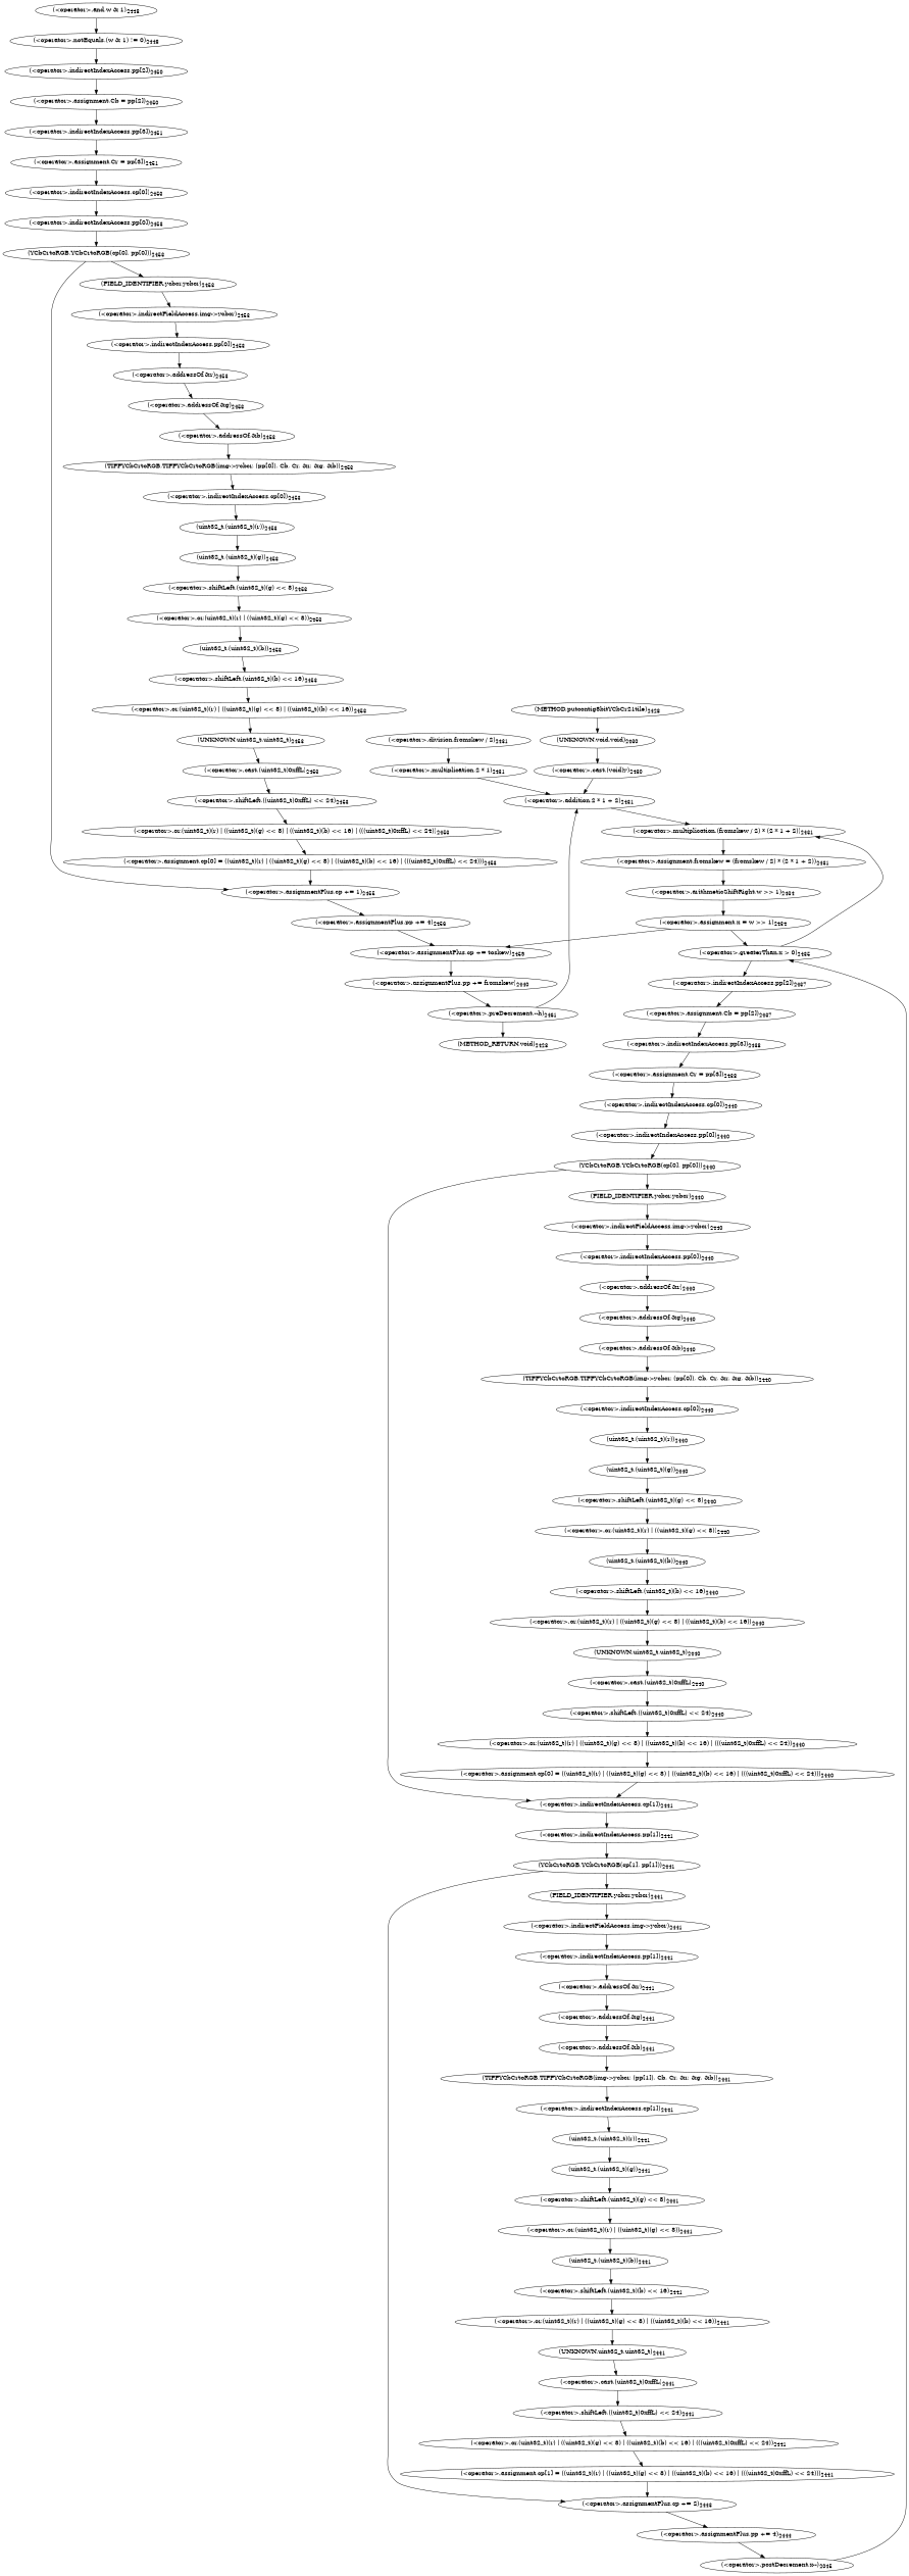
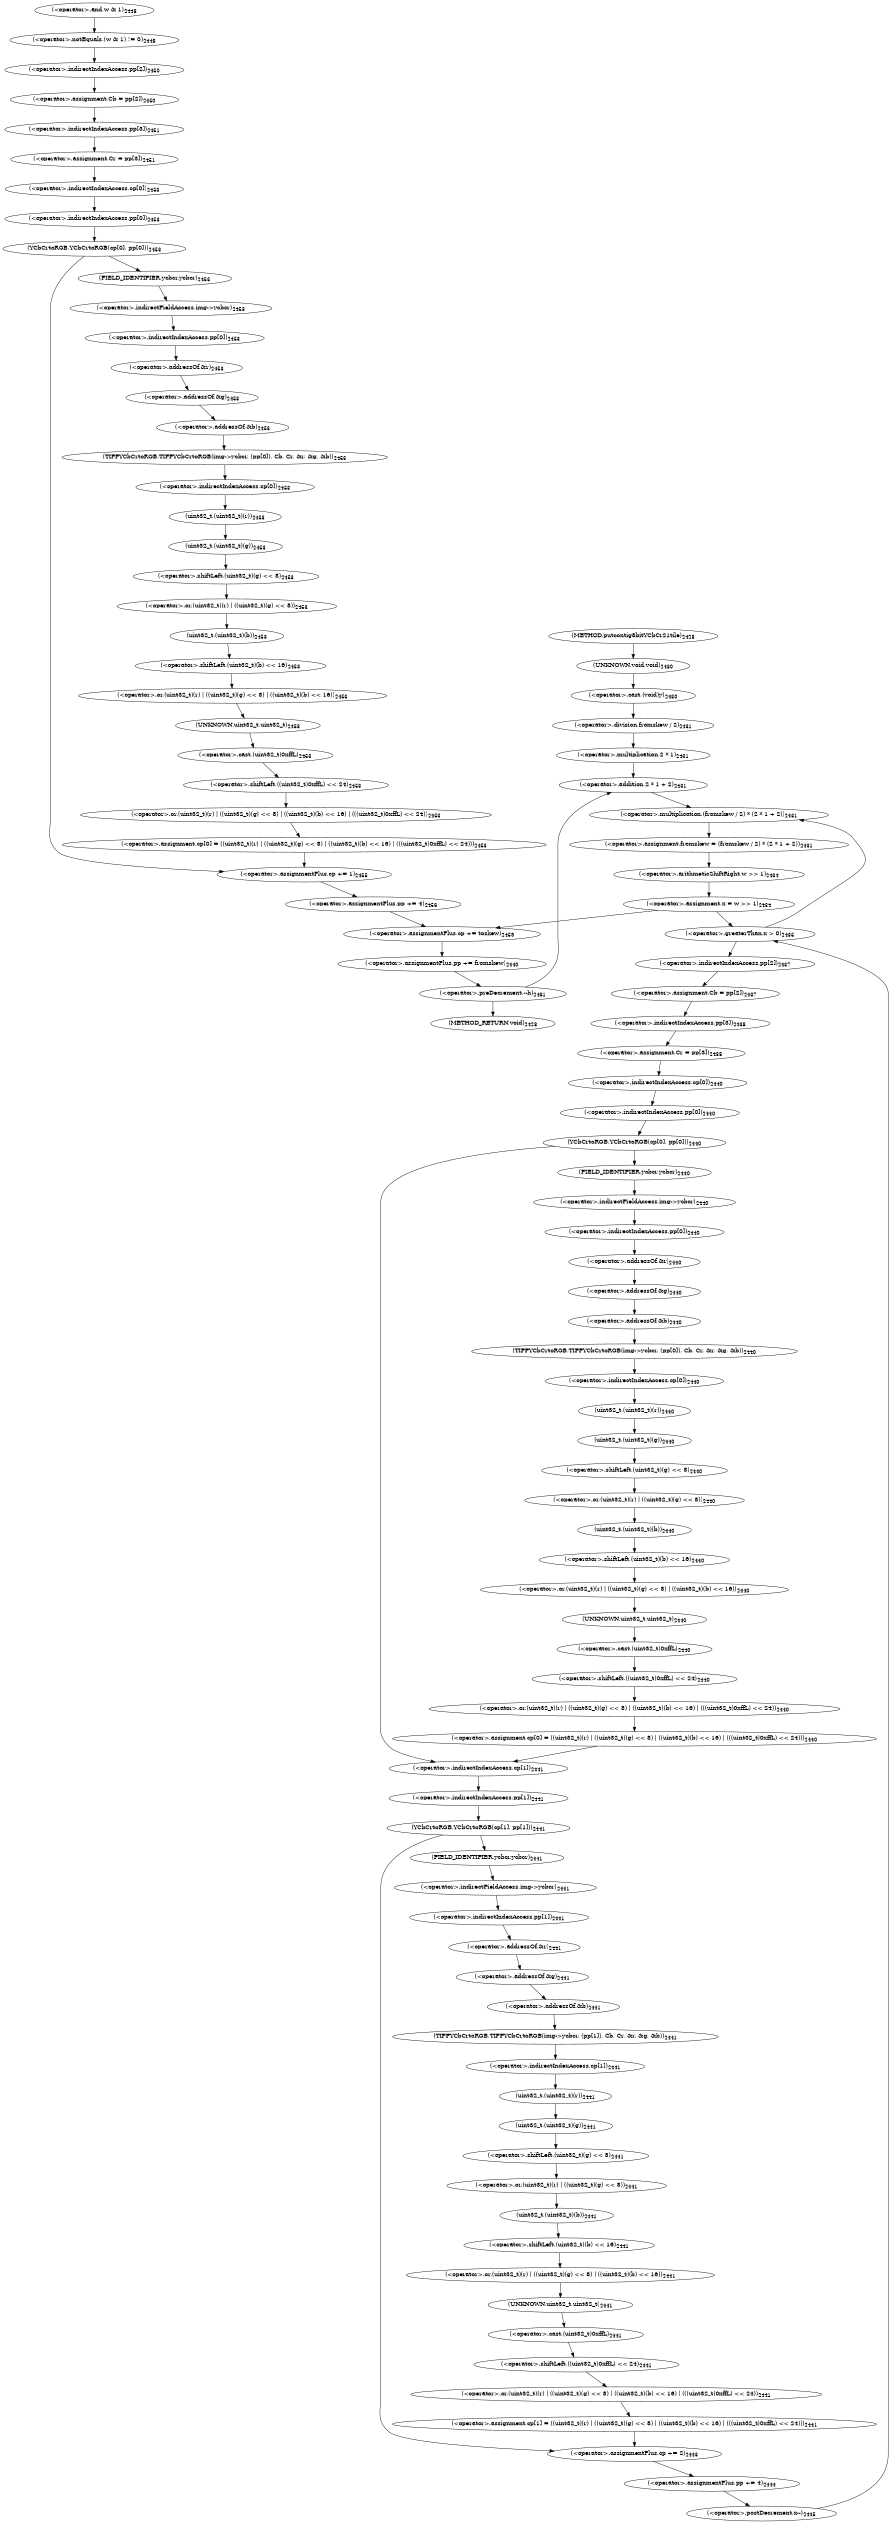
  digraph {
    n1 [label=<(&lt;operator&gt;.cast,(void)y)<SUB>2430</SUB>>]
    n2 [label=<(&lt;operator&gt;.division,fromskew / 2)<SUB>2431</SUB>>]
    n3 [label=<(&lt;operator&gt;.multiplication,2 * 1)<SUB>2431</SUB>>]
    n4 [label=<(&lt;operator&gt;.assignment,fromskew = (fromskew / 2) * (2 * 1 + 2))<SUB>2431</SUB>>]
    n5 [label=<(&lt;operator&gt;.arithmeticShiftRight,w &gt;&gt; 1)<SUB>2434</SUB>>]
    n6 [label=<(&lt;operator&gt;.assignment,x = w &gt;&gt; 1)<SUB>2434</SUB>>]
    n7 [label=<(UNKNOWN,void,void)<SUB>2430</SUB>>]
    n8 [label=<(&lt;operator&gt;.multiplication,(fromskew / 2) * (2 * 1 + 2))<SUB>2431</SUB>>]
    n9 [label=<(&lt;operator&gt;.preDecrement,--h)<SUB>2461</SUB>>]
    n10 [label=<(METHOD_RETURN,void)<SUB>2428</SUB>>]
    n11 [label=<(&lt;operator&gt;.addition,2 * 1 + 2)<SUB>2431</SUB>>]
    n12 [label=<(&lt;operator&gt;.greaterThan,x &gt; 0)<SUB>2435</SUB>>]
    n13 [label=<(&lt;operator&gt;.assignmentPlus,cp += toskew)<SUB>2459</SUB>>]
    n14 [label=<(&lt;operator&gt;.indirectIndexAccess,pp[2])<SUB>2437</SUB>>]
    n15 [label=<(&lt;operator&gt;.assignmentPlus,pp += fromskew)<SUB>2440</SUB>>]
    n16 [label=<(&lt;operator&gt;.and,w &amp; 1)<SUB>2448</SUB>>]
    n17 [label=<(&lt;operator&gt;.notEquals,(w &amp; 1) != 0)<SUB>2448</SUB>>]
    n18 [label=<(&lt;operator&gt;.assignment,Cb = pp[2])<SUB>2437</SUB>>]
    n19 [label=<(&lt;operator&gt;.indirectIndexAccess,pp[2])<SUB>2450</SUB>>]
    n20 [label=<(&lt;operator&gt;.assignment,Cb = pp[2])<SUB>2450</SUB>>]
    n21 [label=<(&lt;operator&gt;.indirectIndexAccess,pp[3])<SUB>2438</SUB>>]
    n22 [label=<(&lt;operator&gt;.assignment,Cr = pp[3])<SUB>2438</SUB>>]
    n23 [label=<(&lt;operator&gt;.indirectIndexAccess,cp[0])<SUB>2440</SUB>>]
    n24 [label=<(&lt;operator&gt;.indirectIndexAccess,pp[0])<SUB>2440</SUB>>]
    n25 [label=<(YCbCrtoRGB,YCbCrtoRGB(cp[0], pp[0]))<SUB>2440</SUB>>]
    n26 [label=<(&lt;operator&gt;.indirectIndexAccess,cp[1])<SUB>2441</SUB>>]
    n27 [label=<(FIELD_IDENTIFIER,ycbcr,ycbcr)<SUB>2440</SUB>>]
    n28 [label=<(&lt;operator&gt;.indirectIndexAccess,pp[1])<SUB>2441</SUB>>]
    n29 [label=<(&lt;operator&gt;.indirectFieldAccess,img-&gt;ycbcr)<SUB>2440</SUB>>]
    n30 [label=<(YCbCrtoRGB,YCbCrtoRGB(cp[1], pp[1]))<SUB>2441</SUB>>]
    n31 [label=<(&lt;operator&gt;.assignmentPlus,cp += 2)<SUB>2443</SUB>>]
    n32 [label=<(FIELD_IDENTIFIER,ycbcr,ycbcr)<SUB>2441</SUB>>]
    n33 [label=<(&lt;operator&gt;.assignmentPlus,pp += 4)<SUB>2444</SUB>>]
    n34 [label=<(&lt;operator&gt;.indirectFieldAccess,img-&gt;ycbcr)<SUB>2441</SUB>>]
-   n35 [label=<(&lt;operator&gt;.postDecrement,x--)<SUB>2045</SUB>>]
+   n35 [label=<(&lt;operator&gt;.postDecrement,x--)<SUB>2445</SUB>>]
    n36 [label=<(&lt;operator&gt;.indirectIndexAccess,pp[3])<SUB>2451</SUB>>]
    n37 [label=<(&lt;operator&gt;.assignment,Cr = pp[3])<SUB>2451</SUB>>]
    n38 [label=<(&lt;operator&gt;.indirectIndexAccess,cp[0])<SUB>2453</SUB>>]
    n39 [label=<(&lt;operator&gt;.indirectIndexAccess,pp[0])<SUB>2453</SUB>>]
    n40 [label=<(YCbCrtoRGB,YCbCrtoRGB(cp[0], pp[0]))<SUB>2453</SUB>>]
    n41 [label=<(&lt;operator&gt;.assignmentPlus,cp += 1)<SUB>2455</SUB>>]
    n42 [label=<(FIELD_IDENTIFIER,ycbcr,ycbcr)<SUB>2453</SUB>>]
    n43 [label=<(&lt;operator&gt;.assignmentPlus,pp += 4)<SUB>2456</SUB>>]
    n44 [label=<(&lt;operator&gt;.indirectFieldAccess,img-&gt;ycbcr)<SUB>2453</SUB>>]
    n45 [label=<(TIFFYCbCrtoRGB,TIFFYCbCrtoRGB(img-&gt;ycbcr, (pp[0]), Cb, Cr, &amp;r, &amp;g, &amp;b))<SUB>2440</SUB>>]
    n46 [label=<(&lt;operator&gt;.indirectIndexAccess,cp[0])<SUB>2440</SUB>>]
    n47 [label=<(uint32_t,(uint32_t)(r))<SUB>2440</SUB>>]
    n48 [label=<(&lt;operator&gt;.assignment,cp[0] = ((uint32_t)(r) | ((uint32_t)(g) &lt;&lt; 8) | ((uint32_t)(b) &lt;&lt; 16) | (((uint32_t)0xffL) &lt;&lt; 24)))<SUB>2440</SUB>>]
    n49 [label=<(TIFFYCbCrtoRGB,TIFFYCbCrtoRGB(img-&gt;ycbcr, (pp[1]), Cb, Cr, &amp;r, &amp;g, &amp;b))<SUB>2441</SUB>>]
    n50 [label=<(&lt;operator&gt;.indirectIndexAccess,cp[1])<SUB>2441</SUB>>]
    n51 [label=<(uint32_t,(uint32_t)(r))<SUB>2441</SUB>>]
    n52 [label=<(&lt;operator&gt;.assignment,cp[1] = ((uint32_t)(r) | ((uint32_t)(g) &lt;&lt; 8) | ((uint32_t)(b) &lt;&lt; 16) | (((uint32_t)0xffL) &lt;&lt; 24)))<SUB>2441</SUB>>]
    n53 [label=<(TIFFYCbCrtoRGB,TIFFYCbCrtoRGB(img-&gt;ycbcr, (pp[0]), Cb, Cr, &amp;r, &amp;g, &amp;b))<SUB>2453</SUB>>]
    n54 [label=<(&lt;operator&gt;.indirectIndexAccess,cp[0])<SUB>2453</SUB>>]
    n55 [label=<(uint32_t,(uint32_t)(r))<SUB>2453</SUB>>]
    n56 [label=<(&lt;operator&gt;.assignment,cp[0] = ((uint32_t)(r) | ((uint32_t)(g) &lt;&lt; 8) | ((uint32_t)(b) &lt;&lt; 16) | (((uint32_t)0xffL) &lt;&lt; 24)))<SUB>2453</SUB>>]
    n57 [label=<(&lt;operator&gt;.indirectIndexAccess,pp[0])<SUB>2440</SUB>>]
    n58 [label=<(&lt;operator&gt;.addressOf,&amp;r)<SUB>2440</SUB>>]
    n59 [label=<(&lt;operator&gt;.addressOf,&amp;g)<SUB>2440</SUB>>]
    n60 [label=<(&lt;operator&gt;.addressOf,&amp;b)<SUB>2440</SUB>>]
    n61 [label=<(uint32_t,(uint32_t)(g))<SUB>2440</SUB>>]
    n62 [label=<(&lt;operator&gt;.or,(uint32_t)(r) | ((uint32_t)(g) &lt;&lt; 8) | ((uint32_t)(b) &lt;&lt; 16) | (((uint32_t)0xffL) &lt;&lt; 24))<SUB>2440</SUB>>]
    n63 [label=<(&lt;operator&gt;.indirectIndexAccess,pp[1])<SUB>2441</SUB>>]
    n64 [label=<(&lt;operator&gt;.addressOf,&amp;r)<SUB>2441</SUB>>]
    n65 [label=<(&lt;operator&gt;.addressOf,&amp;g)<SUB>2441</SUB>>]
    n66 [label=<(&lt;operator&gt;.addressOf,&amp;b)<SUB>2441</SUB>>]
    n67 [label=<(uint32_t,(uint32_t)(g))<SUB>2441</SUB>>]
    n68 [label=<(&lt;operator&gt;.or,(uint32_t)(r) | ((uint32_t)(g) &lt;&lt; 8) | ((uint32_t)(b) &lt;&lt; 16) | (((uint32_t)0xffL) &lt;&lt; 24))<SUB>2441</SUB>>]
    n69 [label=<(&lt;operator&gt;.indirectIndexAccess,pp[0])<SUB>2453</SUB>>]
    n70 [label=<(&lt;operator&gt;.addressOf,&amp;r)<SUB>2453</SUB>>]
    n71 [label=<(&lt;operator&gt;.addressOf,&amp;g)<SUB>2453</SUB>>]
    n72 [label=<(&lt;operator&gt;.addressOf,&amp;b)<SUB>2453</SUB>>]
    n73 [label=<(uint32_t,(uint32_t)(g))<SUB>2453</SUB>>]
    n74 [label=<(&lt;operator&gt;.or,(uint32_t)(r) | ((uint32_t)(g) &lt;&lt; 8) | ((uint32_t)(b) &lt;&lt; 16) | (((uint32_t)0xffL) &lt;&lt; 24))<SUB>2453</SUB>>]
    n75 [label=<(&lt;operator&gt;.or,(uint32_t)(r) | ((uint32_t)(g) &lt;&lt; 8) | ((uint32_t)(b) &lt;&lt; 16))<SUB>2440</SUB>>]
    n76 [label=<(UNKNOWN,uint32_t,uint32_t)<SUB>2440</SUB>>]
    n77 [label=<(&lt;operator&gt;.cast,(uint32_t)0xffL)<SUB>2440</SUB>>]
    n78 [label=<(&lt;operator&gt;.shiftLeft,((uint32_t)0xffL) &lt;&lt; 24)<SUB>2440</SUB>>]
    n79 [label=<(&lt;operator&gt;.or,(uint32_t)(r) | ((uint32_t)(g) &lt;&lt; 8) | ((uint32_t)(b) &lt;&lt; 16))<SUB>2441</SUB>>]
    n80 [label=<(UNKNOWN,uint32_t,uint32_t)<SUB>2441</SUB>>]
    n81 [label=<(&lt;operator&gt;.cast,(uint32_t)0xffL)<SUB>2441</SUB>>]
    n82 [label=<(&lt;operator&gt;.shiftLeft,((uint32_t)0xffL) &lt;&lt; 24)<SUB>2441</SUB>>]
    n83 [label=<(&lt;operator&gt;.or,(uint32_t)(r) | ((uint32_t)(g) &lt;&lt; 8) | ((uint32_t)(b) &lt;&lt; 16))<SUB>2453</SUB>>]
    n84 [label=<(UNKNOWN,uint32_t,uint32_t)<SUB>2453</SUB>>]
    n85 [label=<(&lt;operator&gt;.cast,(uint32_t)0xffL)<SUB>2453</SUB>>]
    n86 [label=<(&lt;operator&gt;.shiftLeft,((uint32_t)0xffL) &lt;&lt; 24)<SUB>2453</SUB>>]
    n87 [label=<(&lt;operator&gt;.or,(uint32_t)(r) | ((uint32_t)(g) &lt;&lt; 8))<SUB>2440</SUB>>]
    n88 [label=<(uint32_t,(uint32_t)(b))<SUB>2440</SUB>>]
    n89 [label=<(&lt;operator&gt;.shiftLeft,(uint32_t)(b) &lt;&lt; 16)<SUB>2440</SUB>>]
    n90 [label=<(&lt;operator&gt;.or,(uint32_t)(r) | ((uint32_t)(g) &lt;&lt; 8))<SUB>2441</SUB>>]
    n91 [label=<(uint32_t,(uint32_t)(b))<SUB>2441</SUB>>]
    n92 [label=<(&lt;operator&gt;.shiftLeft,(uint32_t)(b) &lt;&lt; 16)<SUB>2441</SUB>>]
    n93 [label=<(&lt;operator&gt;.or,(uint32_t)(r) | ((uint32_t)(g) &lt;&lt; 8))<SUB>2453</SUB>>]
    n94 [label=<(uint32_t,(uint32_t)(b))<SUB>2453</SUB>>]
    n95 [label=<(&lt;operator&gt;.shiftLeft,(uint32_t)(b) &lt;&lt; 16)<SUB>2453</SUB>>]
    n96 [label=<(&lt;operator&gt;.shiftLeft,(uint32_t)(g) &lt;&lt; 8)<SUB>2440</SUB>>]
    n97 [label=<(&lt;operator&gt;.shiftLeft,(uint32_t)(g) &lt;&lt; 8)<SUB>2441</SUB>>]
    n98 [label=<(&lt;operator&gt;.shiftLeft,(uint32_t)(g) &lt;&lt; 8)<SUB>2453</SUB>>]
    n99 [label=<(METHOD,putcontig8bitYCbCr21tile)<SUB>2428</SUB>>]
-   n1 -> n11
+   n1 -> n2
    n2 -> n3
    n3 -> n11
    n4 -> n5
    n5 -> n6
    n6 -> n12
    n6 -> n13
    n7 -> n1
    n8 -> n4
    n9 -> n10
    n9 -> n11
    n11 -> n8
    n12 -> n8
    n12 -> n14
    n13 -> n15
    n14 -> n18
    n15 -> n9
    n16 -> n17
    n17 -> n19
    n18 -> n21
    n19 -> n20
    n20 -> n36
    n21 -> n22
    n22 -> n23
    n23 -> n24
    n24 -> n25
    n25 -> n26
    n25 -> n27
    n26 -> n28
    n27 -> n29
    n28 -> n30
    n29 -> n57
    n30 -> n31
    n30 -> n32
    n31 -> n33
    n32 -> n34
    n33 -> n35
    n34 -> n63
    n35 -> n12
    n36 -> n37
    n37 -> n38
    n38 -> n39
    n39 -> n40
    n40 -> n41
    n40 -> n42
    n41 -> n43
    n42 -> n44
    n43 -> n13
    n44 -> n69
    n45 -> n46
    n46 -> n47
    n47 -> n61
    n48 -> n26
    n49 -> n50
    n50 -> n51
    n51 -> n67
    n52 -> n31
    n53 -> n54
    n54 -> n55
    n55 -> n73
    n56 -> n41
    n57 -> n58
    n58 -> n59
    n59 -> n60
    n60 -> n45
    n61 -> n96
    n62 -> n48
    n63 -> n64
    n64 -> n65
    n65 -> n66
    n66 -> n49
    n67 -> n97
    n68 -> n52
    n69 -> n70
    n70 -> n71
    n71 -> n72
    n72 -> n53
    n73 -> n98
    n74 -> n56
    n75 -> n76
    n76 -> n77
    n77 -> n78
    n78 -> n62
    n79 -> n80
    n80 -> n81
    n81 -> n82
    n82 -> n68
    n83 -> n84
    n84 -> n85
    n85 -> n86
    n86 -> n74
    n87 -> n88
    n88 -> n89
    n89 -> n75
    n90 -> n91
    n91 -> n92
    n92 -> n79
    n93 -> n94
    n94 -> n95
    n95 -> n83
    n96 -> n87
    n97 -> n90
    n98 -> n93
    n99 -> n7
  }
